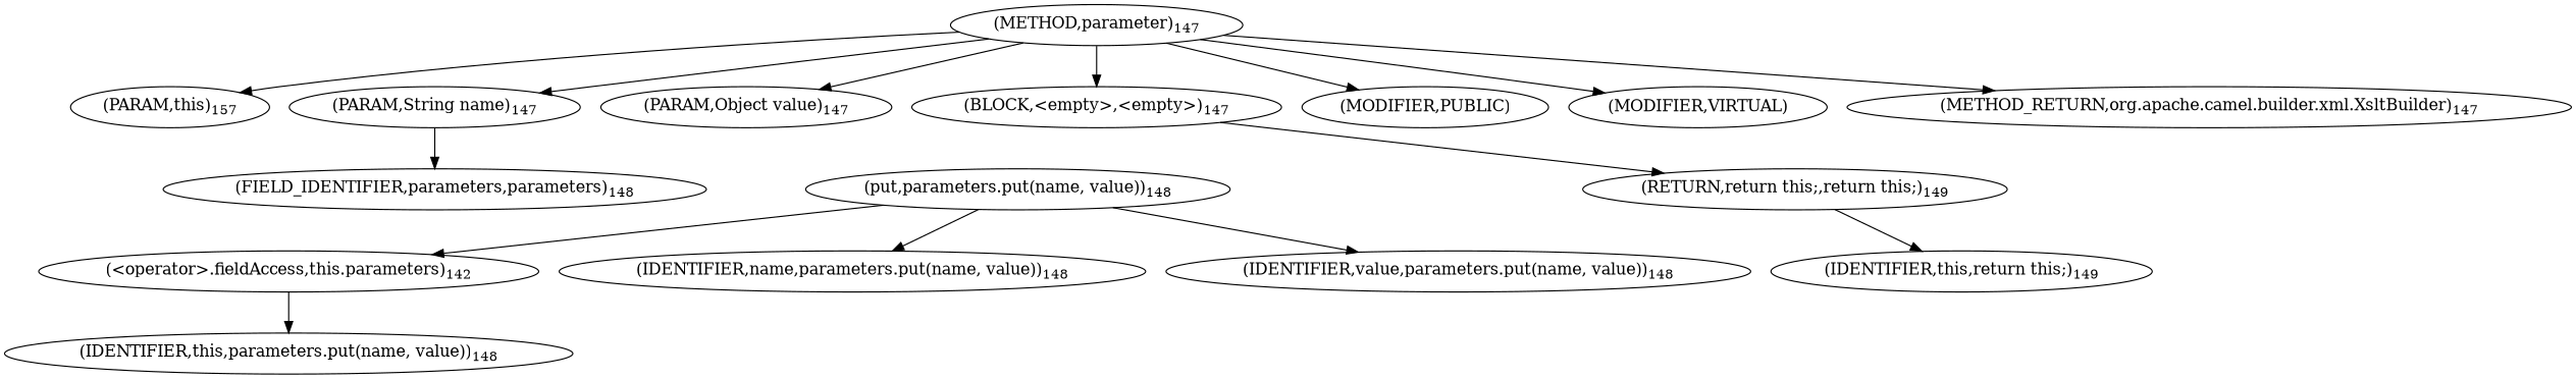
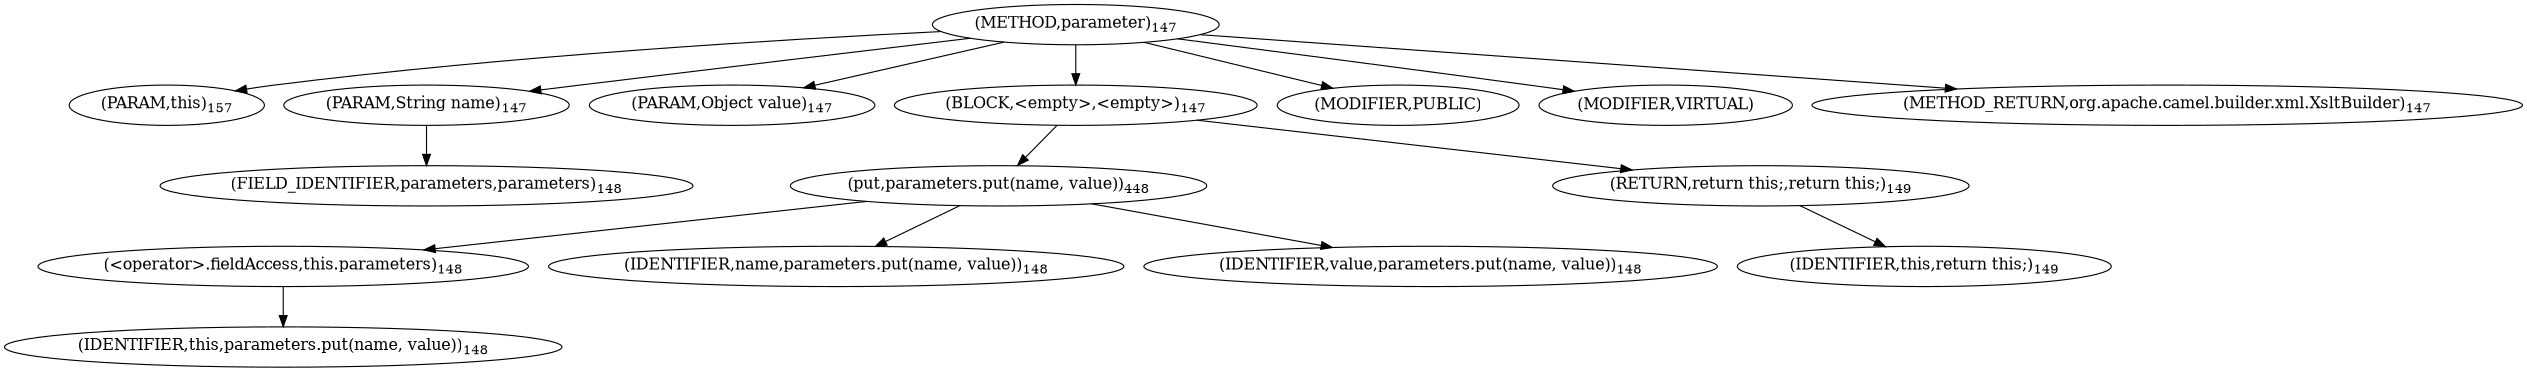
  digraph {
    n1 [label=<(METHOD,parameter)<SUB>147</SUB>>]
    n2 [label=<(PARAM,this)<SUB>157</SUB>>]
    n3 [label=<(PARAM,String name)<SUB>147</SUB>>]
    n4 [label=<(PARAM,Object value)<SUB>147</SUB>>]
    n5 [label=<(BLOCK,&lt;empty&gt;,&lt;empty&gt;)<SUB>147</SUB>>]
    n6 [label=<(MODIFIER,PUBLIC)>]
    n7 [label=<(MODIFIER,VIRTUAL)>]
    n8 [label=<(METHOD_RETURN,org.apache.camel.builder.xml.XsltBuilder)<SUB>147</SUB>>]
    n9 [label=<(FIELD_IDENTIFIER,parameters,parameters)<SUB>148</SUB>>]
-   n10 [label=<(put,parameters.put(name, value))<SUB>148</SUB>>]
+   n10 [label=<(put,parameters.put(name, value))<SUB>448</SUB>>]
    n11 [label=<(RETURN,return this;,return this;)<SUB>149</SUB>>]
-   n12 [label=<(&lt;operator&gt;.fieldAccess,this.parameters)<SUB>142</SUB>>]
+   n12 [label=<(&lt;operator&gt;.fieldAccess,this.parameters)<SUB>148</SUB>>]
    n13 [label=<(IDENTIFIER,name,parameters.put(name, value))<SUB>148</SUB>>]
    n14 [label=<(IDENTIFIER,value,parameters.put(name, value))<SUB>148</SUB>>]
    n15 [label=<(IDENTIFIER,this,return this;)<SUB>149</SUB>>]
    n16 [label=<(IDENTIFIER,this,parameters.put(name, value))<SUB>148</SUB>>]
    n1 -> n2
    n1 -> n3
    n1 -> n4
    n1 -> n5
    n1 -> n6
    n1 -> n7
    n1 -> n8
    n3 -> n9
+   n5 -> n10
    n5 -> n11
    n10 -> n12
    n10 -> n13
    n10 -> n14
    n11 -> n15
    n12 -> n16
  }
